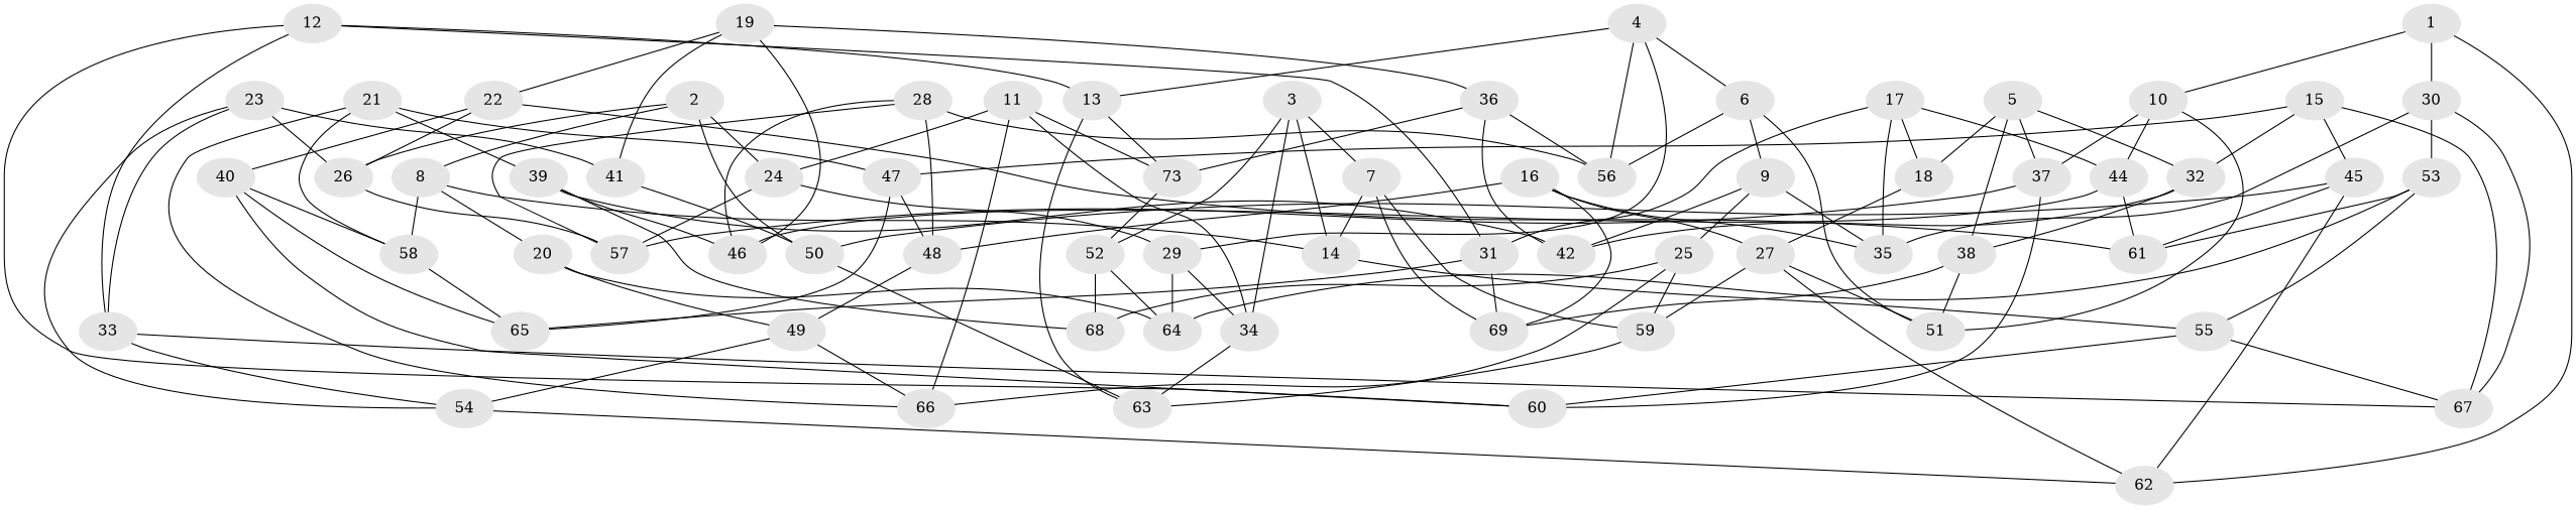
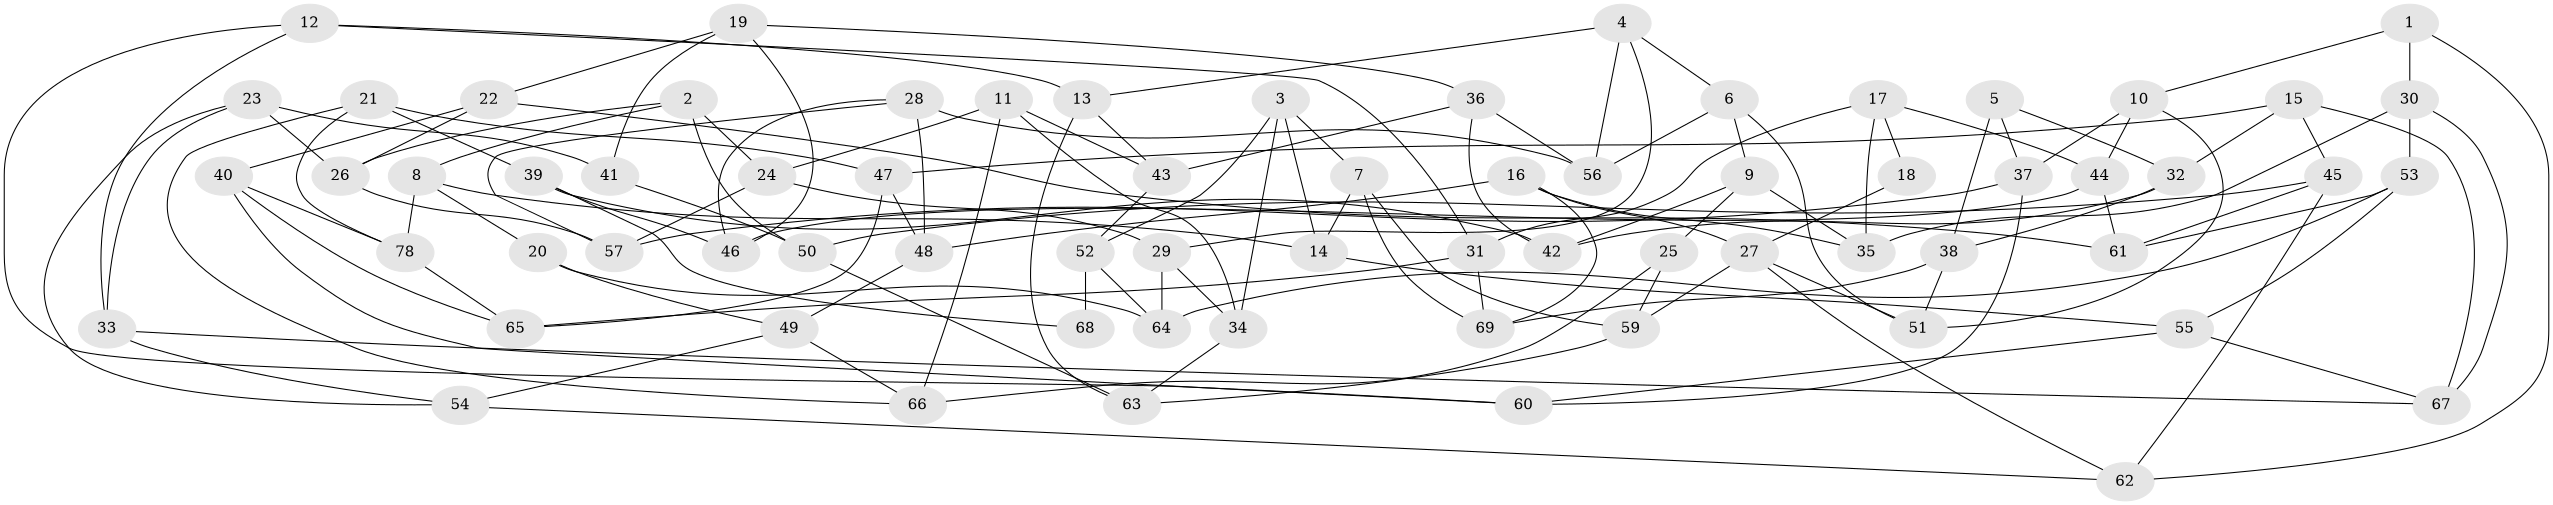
  graph {
    node [color=gray90 style=filled]
    1
    10
    30
    62
    37
    51
    44
    35
    67
    53
    41
    50
    2
    8
    24
    26
    14
    20
-   58
+   58 [label=78]
    29
    57
    63
    3
    7
    34
    52
    59
    69
    55
    64
    68
    4
    6
    13
    56
    9
-   43 [label=73]
+   43
    5
    18
    32
    38
    27
    42
    60
    25
    49
    65
    66
    46
    61
    11
    12
    31
    33
    54
    15
    45
    47
    48
    16
    17
    19
    22
    36
    40
    21
    39
    23
    28
    1 -- 10
    1 -- 30
    1 -- 62
    10 -- 37
    10 -- 51
    10 -- 44
    30 -- 35
    30 -- 67
    30 -- 53
    37 -- 57
    37 -- 60
    44 -- 46
    44 -- 61
    53 -- 55
    53 -- 64
    53 -- 61
    41 -- 50
    50 -- 63
    2 -- 50
    2 -- 8
    2 -- 24
    2 -- 26
    8 -- 14
    8 -- 20
    8 -- 58
    24 -- 29
    24 -- 57
    26 -- 57
    14 -- 55
    20 -- 64
    20 -- 49
    58 -- 65
    29 -- 34
    29 -- 64
    3 -- 14
    3 -- 7
    3 -- 34
    3 -- 52
    7 -- 14
    7 -- 59
    7 -- 69
    34 -- 63
    52 -- 64
    52 -- 68
    59 -- 63
    55 -- 67
    55 -- 60
    4 -- 29
    4 -- 6
    4 -- 13
    4 -- 56
    6 -- 51
    6 -- 56
    6 -- 9
    13 -- 63
    13 -- 43
    9 -- 35
    9 -- 42
    9 -- 25
    43 -- 52
    5 -- 37
-   5 -- 18
    5 -- 32
    5 -- 38
    18 -- 27
    32 -- 38
    32 -- 42
    38 -- 51
    38 -- 69
    27 -- 62
    27 -- 51
    27 -- 59
    25 -- 59
-   25 -- 68
    25 -- 66
    49 -- 66
    49 -- 54
    11 -- 24
    11 -- 34
    11 -- 43
    11 -- 66
    12 -- 13
    12 -- 60
    12 -- 31
    12 -- 33
    31 -- 69
    31 -- 65
    33 -- 67
    33 -- 54
    54 -- 62
    15 -- 67
    15 -- 32
    15 -- 45
    15 -- 47
    45 -- 62
    45 -- 50
    45 -- 61
    47 -- 65
    47 -- 48
    48 -- 49
    16 -- 35
    16 -- 69
    16 -- 27
    16 -- 48
    17 -- 44
    17 -- 35
    17 -- 18
    17 -- 31
    19 -- 41
    19 -- 46
    19 -- 22
    19 -- 36
    22 -- 26
    22 -- 61
    22 -- 40
    36 -- 56
    36 -- 43
    36 -- 42
    40 -- 58
    40 -- 60
    40 -- 65
    21 -- 58
    21 -- 66
    21 -- 47
    21 -- 39
    39 -- 68
    39 -- 42
    39 -- 46
    23 -- 41
    23 -- 26
    23 -- 33
    23 -- 54
    28 -- 57
    28 -- 56
    28 -- 46
    28 -- 48
  }
